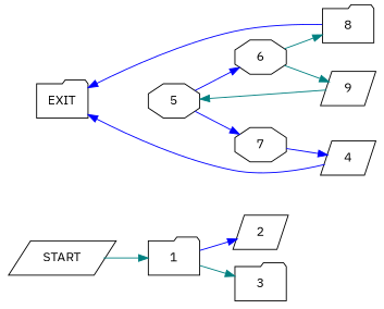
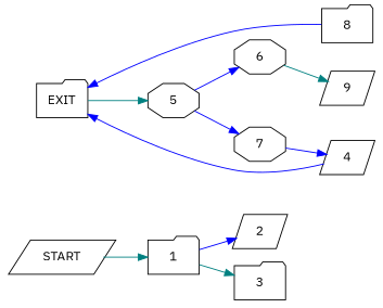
  digraph {
    fontname="IBM Plex Sans"
    rankdir=LR
    node [fontname="IBM Plex Sans" shape=parallelogram]
    edge [color=blue fontname="IBM Plex Sans"]
    n1 [label=START]
    1 [shape=folder]
    2
    3 [shape=folder]
    n5 [label=EXIT shape=folder]
    4
    5 [shape=octagon]
    6 [shape=octagon]
    7 [shape=octagon]
    8 [shape=folder]
    9
    n1 -> 1 [color=teal]
    1 -> 2
    1 -> 3 [color=teal]
    4 -> n5
    5 -> 6
    5 -> 7
-   6 -> 8 [color=teal]
    6 -> 9 [color=teal]
    7 -> 4
    8 -> n5
-   9 -> 5 [color=teal]
+   n5 -> 5 [color=teal]
  }
